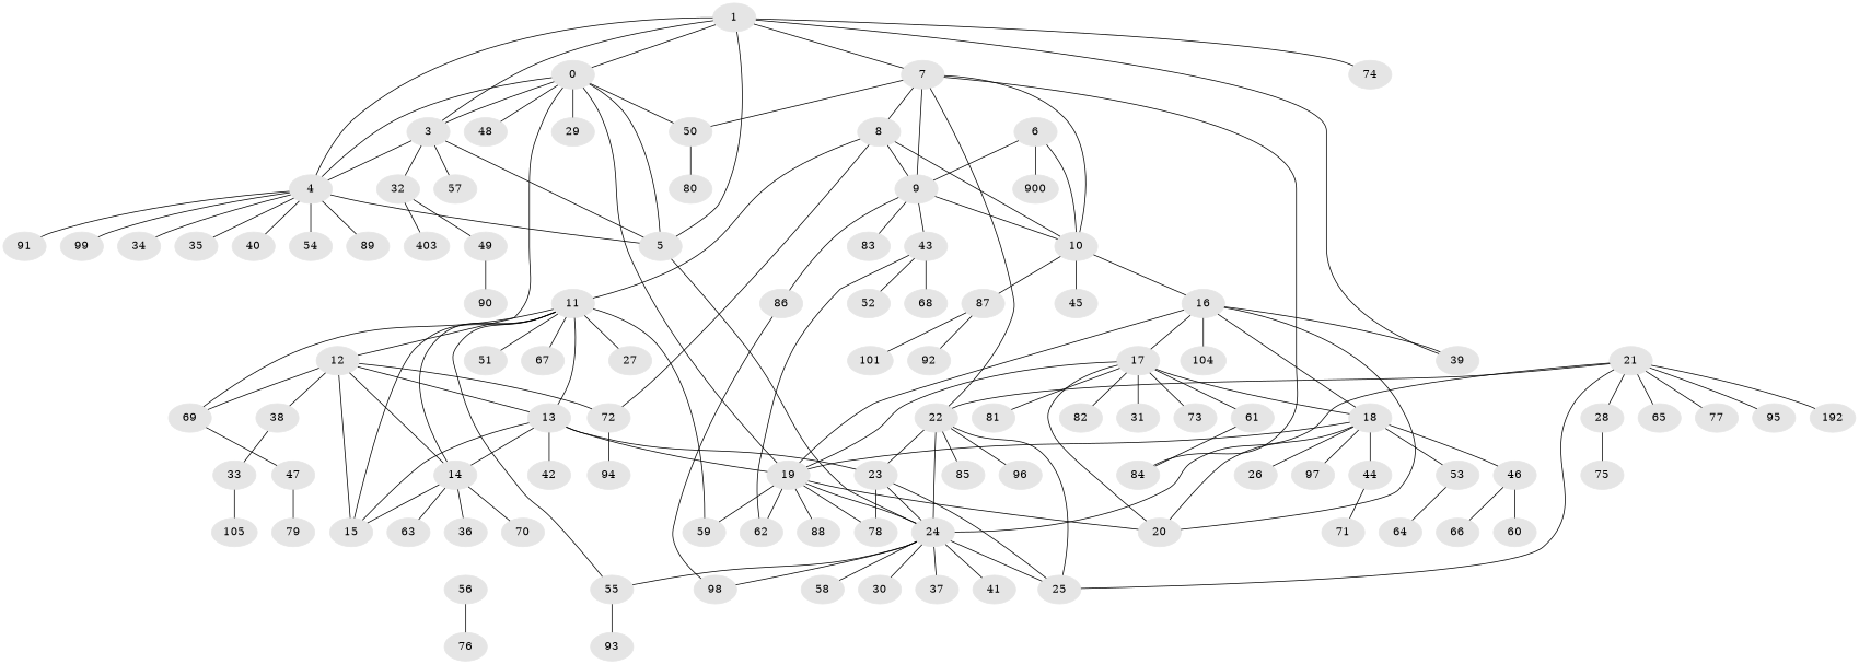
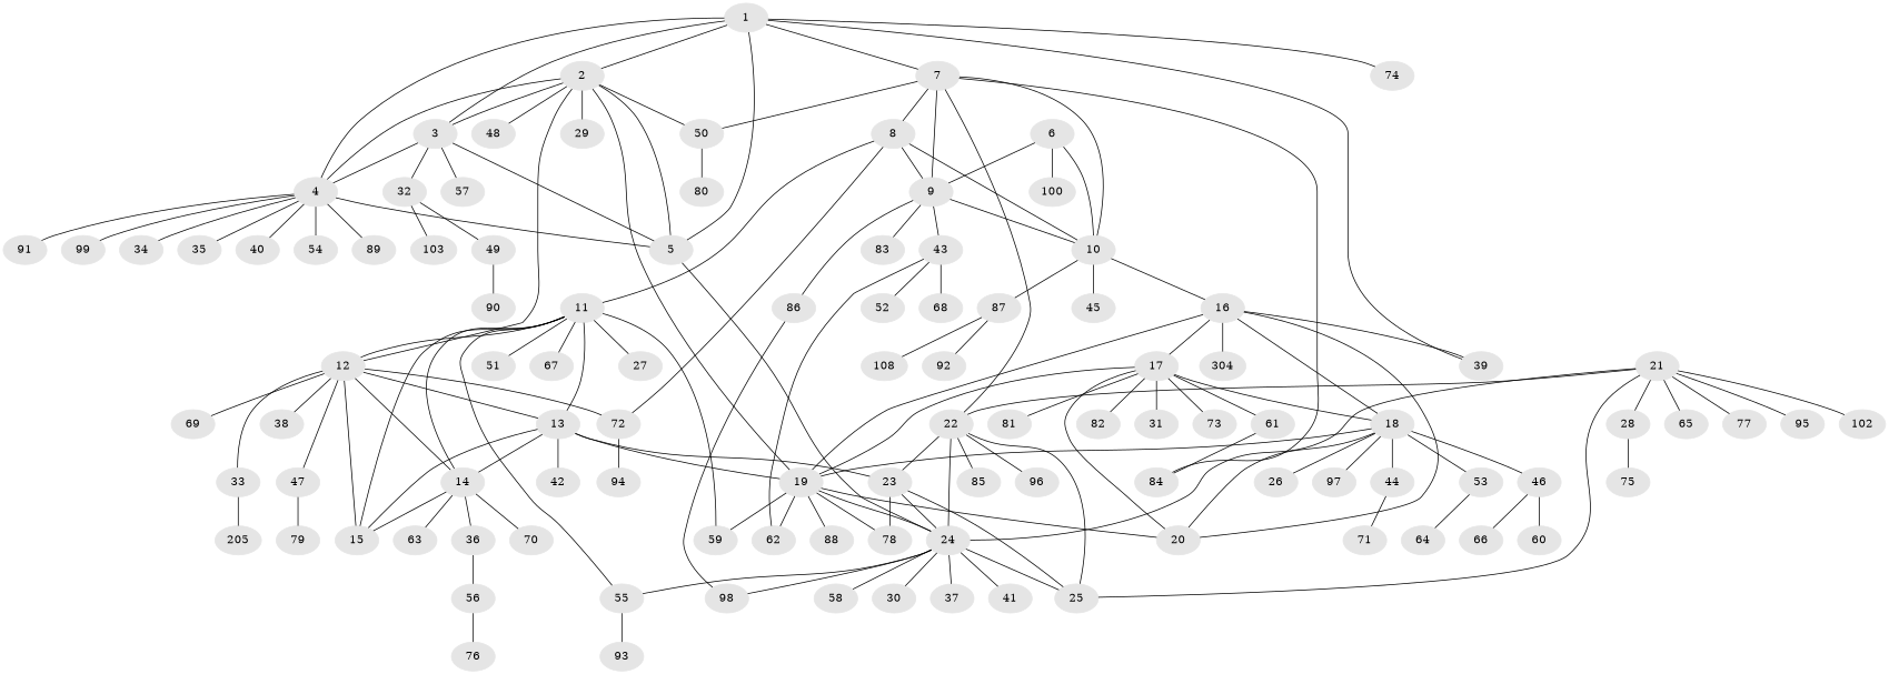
  graph {
    node [color=gray90 style=filled]
    1
-   2 [label=0]
+   2
    3
    4
    5
    7
    39
    74
    12
    19
    29
    48
    50
    32
    57
    34
    35
    40
    54
    89
    91
    99
    24
    8
    9
    10
    22
    84
    72
    13
    14
    15
    33
    38
    47
    69
    59
    20
    62
    78
    88
    80
    49
-   103 [label=403]
+   103
    55
    25
    30
    37
    41
    58
    98
    6
-   100 [label=900]
+   100
    11
    43
    83
    86
    16
    45
    87
    23
    85
    96
    27
    51
    67
    94
    52
    68
    17
    18
-   104
+   104 [label=304]
    92
-   101
+   101 [label=108]
    42
    36
    63
    70
    93
-   105
+   105 [label=205]
    79
    56
    31
    61
    73
    81
    82
    26
    44
    46
    53
    97
    71
    60
    66
    64
    21
    28
    65
    77
    95
-   102 [label=192]
+   102
    75
    90
    76
    1 -- 2
    1 -- 3
    1 -- 4
    1 -- 5
    1 -- 7
    1 -- 39
    1 -- 74
    2 -- 3
    2 -- 4
    2 -- 5
    2 -- 12
    2 -- 19
    2 -- 29
    2 -- 48
    2 -- 50
    3 -- 4
    3 -- 5
    3 -- 32
    3 -- 57
    4 -- 5
    4 -- 34
    4 -- 35
    4 -- 40
    4 -- 54
    4 -- 89
    4 -- 91
    4 -- 99
    5 -- 24
    7 -- 50
    7 -- 8
    7 -- 9
    7 -- 10
    7 -- 22
    7 -- 84
    12 -- 72
    12 -- 13
    12 -- 14
    12 -- 15
-   38 -- 33
+   12 -- 33
    12 -- 38
-   69 -- 47
+   12 -- 47
    12 -- 69
    19 -- 24
    19 -- 59
    19 -- 20
    19 -- 62
    19 -- 78
    19 -- 88
    50 -- 80
    32 -- 49
    32 -- 103
    24 -- 55
    24 -- 25
    24 -- 30
    24 -- 37
    24 -- 41
    24 -- 58
    24 -- 98
    8 -- 9
    8 -- 10
    8 -- 72
    8 -- 11
    9 -- 10
    9 -- 43
    9 -- 83
    9 -- 86
    10 -- 16
    10 -- 45
    10 -- 87
    22 -- 24
    22 -- 25
    22 -- 23
    22 -- 85
    22 -- 96
    72 -- 94
    13 -- 19
    13 -- 14
    13 -- 15
    13 -- 23
    13 -- 42
    14 -- 15
    14 -- 36
    14 -- 63
    14 -- 70
    33 -- 105
    47 -- 79
    49 -- 90
    55 -- 93
    6 -- 9
    6 -- 10
    6 -- 100
-   11 -- 69
+   11 -- 12
    11 -- 13
    11 -- 14
    11 -- 15
    11 -- 59
    11 -- 55
    11 -- 27
    11 -- 51
    11 -- 67
    43 -- 62
    43 -- 52
    43 -- 68
    86 -- 98
    16 -- 39
    16 -- 19
    16 -- 20
    16 -- 17
    16 -- 18
    16 -- 104
    87 -- 92
    87 -- 101
    23 -- 24
    23 -- 78
    23 -- 25
    17 -- 19
    17 -- 20
    17 -- 18
    17 -- 31
    17 -- 61
    17 -- 73
    17 -- 81
    17 -- 82
    18 -- 19
    18 -- 20
    18 -- 26
    18 -- 44
    18 -- 46
    18 -- 53
    18 -- 97
+   36 -- 56
    56 -- 76
    61 -- 84
    44 -- 71
    46 -- 60
    46 -- 66
    53 -- 64
    21 -- 24
    21 -- 22
    21 -- 25
    21 -- 28
    21 -- 65
    21 -- 77
    21 -- 95
    21 -- 102
    28 -- 75
  }
